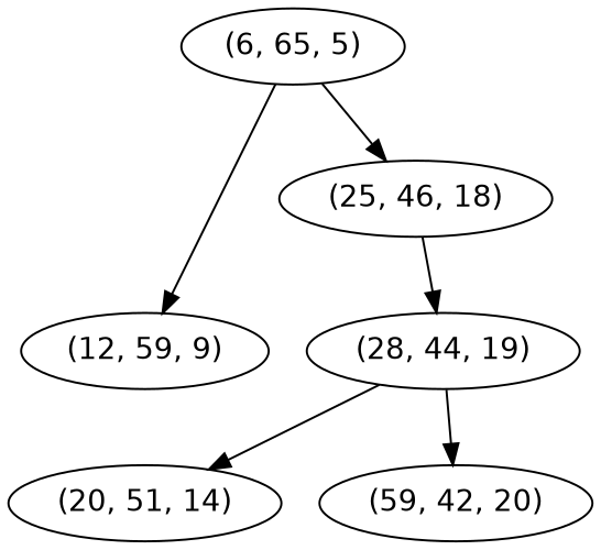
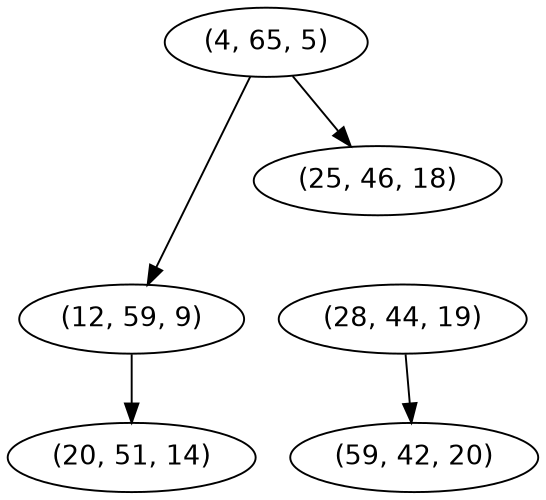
  digraph {
    fontname="DejaVu Sans"
    node [fontname="DejaVu Sans"]
    edge [fontname="DejaVu Sans"]
-   "(6, 65, 5)"
+   "(6, 65, 5)" [label="(4, 65, 5)"]
    "(12, 59, 9)"
    "(25, 46, 18)"
    "(20, 51, 14)"
    "(28, 44, 19)"
    n6 [label="(59, 42, 20)"]
    "(6, 65, 5)" -> "(12, 59, 9)"
    "(6, 65, 5)" -> "(25, 46, 18)"
-   "(28, 44, 19)" -> "(20, 51, 14)"
-   "(25, 46, 18)" -> "(28, 44, 19)"
+   "(12, 59, 9)" -> "(20, 51, 14)"
    "(28, 44, 19)" -> n6
  }
